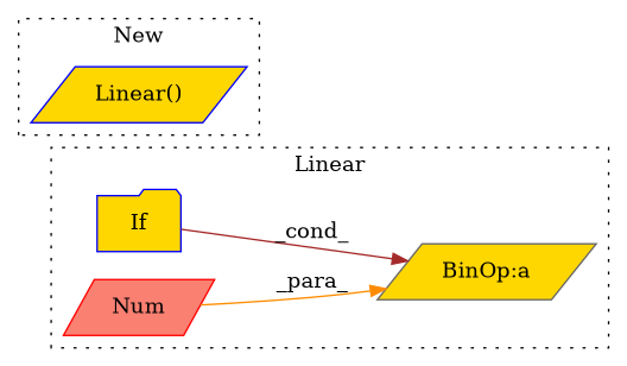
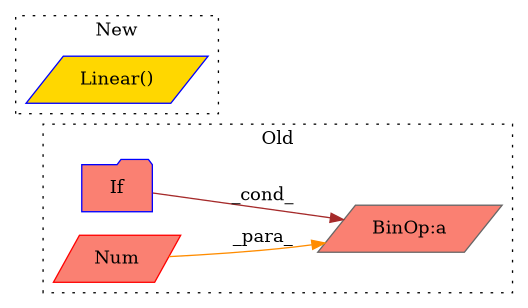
  digraph {
    rankdir=LR
    node [color=blue fillcolor=gold l=1 shape=parallelogram style=filled]
-   n1 [a=96 l=3 label=If s=4764 shape=folder]
-   n2 [a=82 color=gray40 label="BinOp:a" s=5560]
+   n1 [a=96 fillcolor=salmon l=3 label=If s=4764 shape=folder]
+   n2 [a=82 color=gray40 fillcolor=salmon label="BinOp:a" s=5560]
    n3 [a=76 color=red fillcolor=salmon label=Num s=5561]
    n4 [a=75 l="10,1" label="Linear()" s="8971,8994"]
    subgraph cluster_1 {
-     label=Linear
+     label=Old
      style=dotted
      n1
      n2
      n3
    }
    subgraph cluster_2 {
      label=New
      style=dotted
      n4
    }
    n1 -> n2 [color=brown label=_cond_]
    n3 -> n2 [color=darkorange label=_para_]
  }
